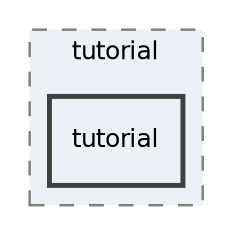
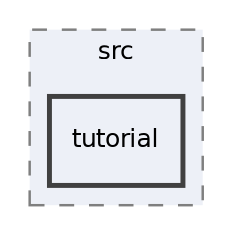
  digraph {
    compound=true
    n1 [color=grey25 fillcolor="#edf0f7" fontname=Helvetica fontsize=10 label=tutorial shape=box style="filled,bold,"]
    subgraph cluster_1 {
      bgcolor="#edf0f7"
      fontname=Helvetica
      fontsize=10
-     label=tutorial
+     label=src
      pencolor=grey50
      style="filled,dashed,"
      n1
    }
  }
